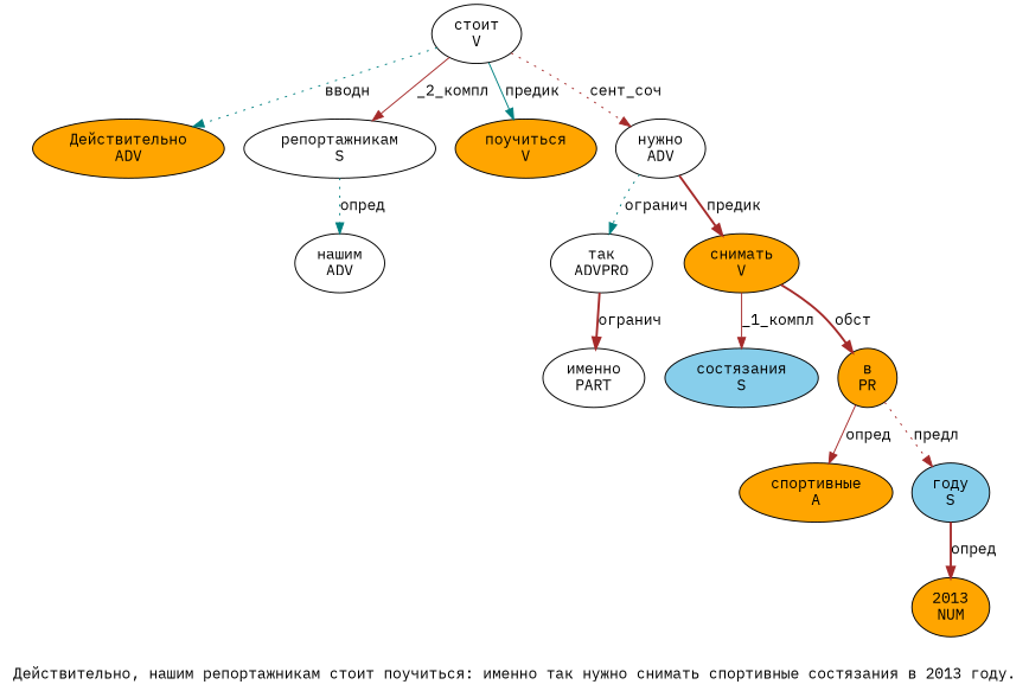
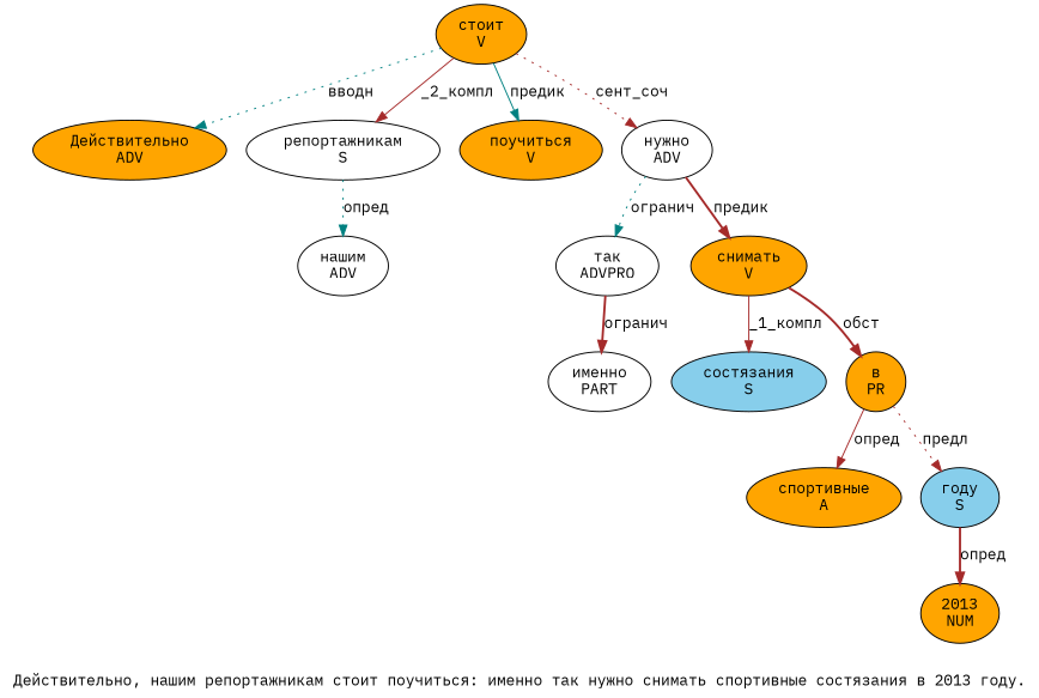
  digraph {
    fontname="IBM Plex Mono"
    label="Действительно, нашим репортажникам стоит поучиться: именно так нужно снимать спортивные состязания в 2013 году."
    node [fillcolor=orange fontname="IBM Plex Mono" penwidth=1 shape=ellipse style=filled]
    edge [color=brown fontname="IBM Plex Mono" style=dotted]
    n1 [label="Действительно\nADV"]
    n2 [fillcolor=white label="нашим\nADV"]
    n3 [fillcolor=white label="репортажникам\nS"]
-   n4 [fillcolor=white label="стоит\nV"]
+   n4 [label="стоит\nV"]
    n5 [label="поучиться\nV"]
    n6 [fillcolor=white label="нужно\nADV"]
    n7 [fillcolor=white label="так\nADVPRO"]
    n8 [label="снимать\nV"]
    n9 [fillcolor=white label="именно\nPART"]
    n10 [fillcolor=skyblue label="состязания\nS"]
    n11 [label="в\nPR"]
    n12 [label="спортивные\nA"]
    n13 [fillcolor=skyblue label="году\nS"]
    n14 [label="2013\nNUM"]
    n3 -> n2 [color=teal label="опред"]
    n4 -> n1 [color=teal label="вводн"]
    n4 -> n3 [label="_2_компл" style=solid]
    n4 -> n5 [color=teal label="предик" style=solid]
    n4 -> n6 [label="сент_соч"]
    n6 -> n7 [color=teal label="огранич"]
    n6 -> n8 [label="предик" style=bold]
    n7 -> n9 [label="огранич" style=bold]
    n8 -> n10 [label="_1_компл" style=solid]
    n8 -> n11 [label="обст" style=bold]
    n11 -> n12 [label="опред" style=solid]
    n11 -> n13 [label="предл"]
    n13 -> n14 [label="опред" style=bold]
  }
